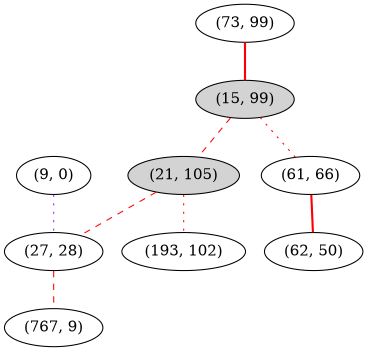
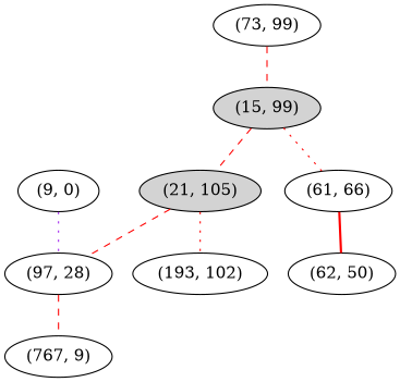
  graph {
    node [fillcolor=white style=filled]
    edge [color=red style=dotted weight=1]
    n1 [label="(9, 0)"]
-   "(27, 28)"
+   "(27, 28)" [label="(97, 28)"]
    n3 [label="(767, 9)"]
    n4 [label="(73, 99)"]
    "(15, 99)" [fillcolor=lightgrey]
    "(21, 105)" [fillcolor=lightgrey]
    "(61, 66)"
    "(193, 102)"
    "(62, 50)"
    n1 -- "(27, 28)" [color=purple weight=4]
    "(27, 28)" -- n3 [style=dashed]
-   n4 -- "(15, 99)" [style=bold]
+   n4 -- "(15, 99)" [style=dashed]
    "(15, 99)" -- "(21, 105)" [style=dashed]
    "(15, 99)" -- "(61, 66)"
    "(21, 105)" -- "(27, 28)" [style=dashed]
    "(21, 105)" -- "(193, 102)"
    "(61, 66)" -- "(62, 50)" [style=bold]
  }
